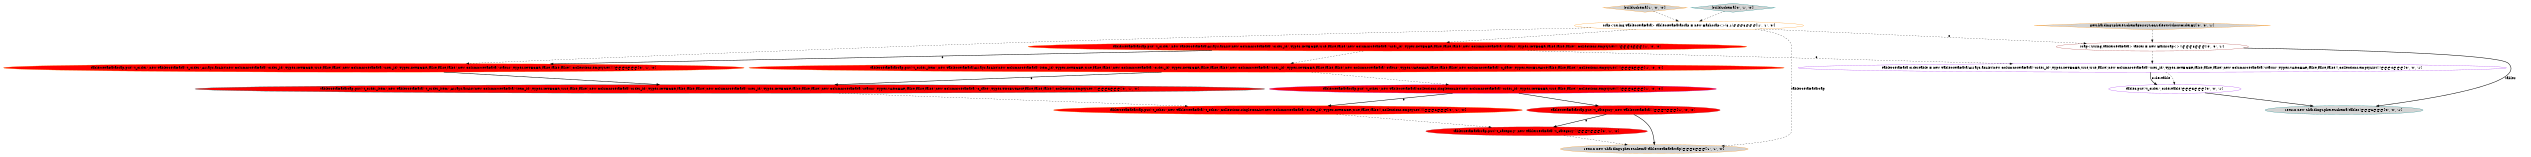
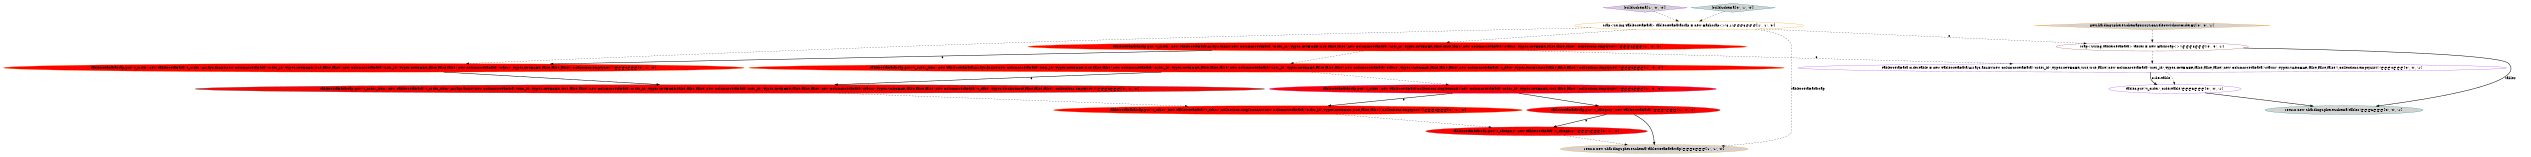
  digraph {
    node [fillcolor=red shape=ellipse style=filled color=darkorange]
    edge [style=dashed]
    n1 [label="tableMetaDataMap.put(\"t_order_item\",new TableMetaData(Arrays.asList(new ColumnMetaData(\"item_id\",Types.INTEGER,true,false,false),new ColumnMetaData(\"order_id\",Types.INTEGER,false,false,false),new ColumnMetaData(\"user_id\",Types.INTEGER,false,false,false),new ColumnMetaData(\"status\",Types.VARCHAR,false,false,false),new ColumnMetaData(\"c_date\",Types.TIMESTAMP,false,false,false)),Collections.emptySet()))@@@5@@@['1', '0', '0']"]
    n2 [label="tableMetaDataMap.put(\"t_other\",new TableMetaData(Collections.singletonList(new ColumnMetaData(\"order_id\",Types.INTEGER,true,false,false)),Collections.emptySet()))@@@6@@@['1', '0', '0']" color=purple]
    n3 [label="tableMetaDataMap.put(\"t_order_item\",new TableMetaData(\"t_order_item\",Arrays.asList(new ColumnMetaData(\"item_id\",Types.INTEGER,true,false,false),new ColumnMetaData(\"order_id\",Types.INTEGER,false,false,false),new ColumnMetaData(\"user_id\",Types.INTEGER,false,false,false),new ColumnMetaData(\"status\",Types.VARCHAR,false,false,false),new ColumnMetaData(\"c_date\",Types.TIMESTAMP,false,false,false)),Collections.emptySet()))@@@5@@@['0', '1', '0']" color=teal]
    n4 [label="tableMetaDataMap.put(\"t_other\",new TableMetaData(\"t_other\",Collections.singletonList(new ColumnMetaData(\"order_id\",Types.INTEGER,true,false,false)),Collections.emptySet()))@@@6@@@['0', '1', '0']"]
    n5 [label="tableMetaDataMap.put(\"t_category\",new TableMetaData(\"t_category\"))@@@7@@@['0', '1', '0']" color=brown]
    n6 [fillcolor=lightgray label="return new ShardingSphereSchema(tableMetaDataMap)@@@8@@@['1', '1', '0']"]
    n7 [fillcolor=white label="tables.put(\"t_order\",orderTable)@@@5@@@['0', '0', '1']" color=purple]
    n8 [fillcolor=lightgray label="return new ShardingSphereSchema(tables)@@@6@@@['0', '0', '1']" color=teal]
    n9 [fillcolor=white label="Map<String,TableMetaData> tables = new HashMap<>()@@@3@@@['0', '0', '1']" color=brown]
    n10 [fillcolor=white label="TableMetaData orderTable = new TableMetaData(Arrays.asList(new ColumnMetaData(\"order_id\",Types.INTEGER,true,true,false),new ColumnMetaData(\"user_id\",Types.INTEGER,false,false,false),new ColumnMetaData(\"status\",Types.VARCHAR,false,false,false)),Collections.emptyList())@@@4@@@['0', '0', '1']" color=purple]
    n11 [label="tableMetaDataMap.put(\"t_category\",new TableMetaData())@@@7@@@['1', '0', '0']" color=brown]
    n12 [fillcolor=white label="Map<String,TableMetaData> tableMetaDataMap = new HashMap<>(3,1)@@@3@@@['1', '1', '0']"]
    n13 [label="tableMetaDataMap.put(\"t_order\",new TableMetaData(\"t_order\",Arrays.asList(new ColumnMetaData(\"order_id\",Types.INTEGER,true,false,false),new ColumnMetaData(\"user_id\",Types.INTEGER,false,false,false),new ColumnMetaData(\"status\",Types.INTEGER,false,false,false)),Collections.emptySet()))@@@4@@@['0', '1', '0']"]
    n14 [label="tableMetaDataMap.put(\"t_order\",new TableMetaData(Arrays.asList(new ColumnMetaData(\"order_id\",Types.INTEGER,true,false,false),new ColumnMetaData(\"user_id\",Types.INTEGER,false,false,false),new ColumnMetaData(\"status\",Types.INTEGER,false,false,false)),Collections.emptySet()))@@@4@@@['1', '0', '0']"]
-   n15 [fillcolor=lightgray label="buildSchema['1', '0', '0']" shape=diamond]
+   n15 [fillcolor=lightgray label="buildSchema['1', '0', '0']" shape=diamond color=purple]
    n16 [fillcolor=lightgray label="getShardingSphereSchemaForMySQLSelectWithoutOrderBy['0', '0', '1']" shape=diamond]
    n17 [fillcolor=lightgray label="buildSchema['0', '1', '0']" shape=diamond color=teal]
    n1 -> n2
    n1 -> n3 [label=0 style=bold]
    n2 -> n4 [label=0 style=bold]
    n2 -> n11 [style=bold]
    n3 -> n4
    n4 -> n5
    n5 -> n6
    n7 -> n8 [style=bold]
    n9 -> n8 [label=tables style=bold]
    n9 -> n10
    n10 -> n7
    n10 -> n7 [label=orderTable style=bold]
    n11 -> n5 [label=0 style=bold]
    n11 -> n6 [style=bold]
    n12 -> n6 [label=tableMetaDataMap]
    n12 -> n9 [label=0]
    n12 -> n13
    n12 -> n14
    n13 -> n3 [style=bold]
    n14 -> n1
    n14 -> n10 [label=0]
    n14 -> n13 [label=0 style=bold]
    n15 -> n12
    n16 -> n9
    n17 -> n12
  }
